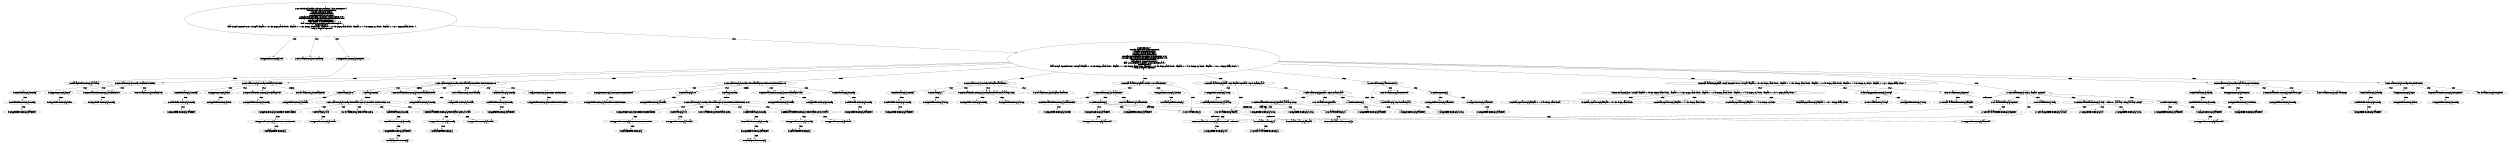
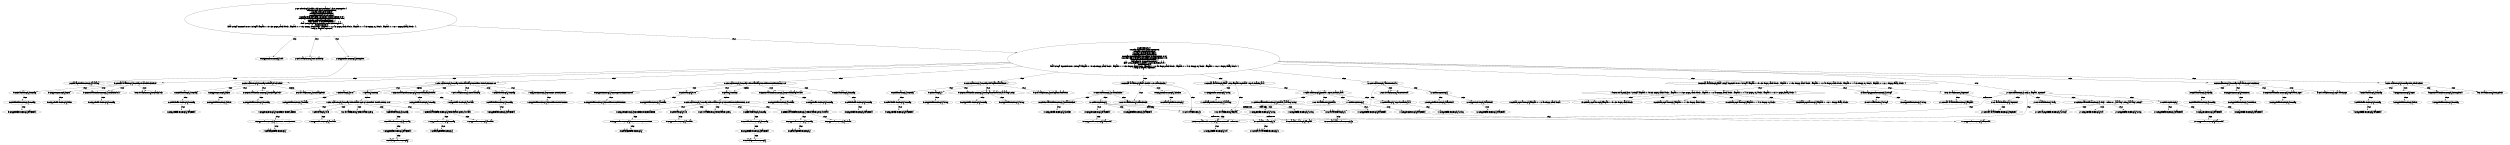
  digraph {
    node [shape=ellipse]
    n1 [label="2:CtTypeReferenceImpl@void"]
    n2 [label="2:CtVirtualElement@testSemantic2"]
    n3 [label="2:CtTypeReferenceImpl@Exception"]
    n4 [label="2:CtPackageReferenceImpl@java.lang"]
    n5 [label="3:CtExecutableReferenceImpl@setJavadocScope()"]
    n6 [label="3:CtTypeReferenceImpl@mConfig"]
    n7 [label="3:CtVirtualElement@setJavadocScope"]
    n8 [label="3:CtFieldReferenceImpl@mConfig"]
    n9 [label="3:CtTypeReferenceImpl@PlaceHold"]
    n10 [label="3:CtFieldReadImpl@mConfig"]
    n11 [label="3:CtTypeAccessImpl@NOTHING"]
    n12 [label="3:CtTypeReferenceImpl@NOTHING"]
    n13 [label="3:CtInvocationImpl@mConfig.setJavadocScope(NOTHING)"]
    n14 [label="4:CtExecutableReferenceImpl@setTryBlock()"]
    n15 [label="4:CtTypeReferenceImpl@mConfig"]
    n16 [label="4:CtVirtualElement@setTryBlock"]
    n17 [label="4:CtFieldReferenceImpl@mConfig"]
    n18 [label="4:CtTypeReferenceImpl@PlaceHold"]
    n19 [label="4:CtFieldReadImpl@mConfig"]
    n20 [label="4:CtTypeAccessImpl@TEXT"]
    n21 [label="4:CtTypeReferenceImpl@TEXT"]
    n22 [label="4:CtInvocationImpl@mConfig.setTryBlock(TEXT)"]
    n23 [label="5:CtExecutableReferenceImpl@setCatchBlock()"]
    n24 [label="5:CtTypeReferenceImpl@mConfig"]
    n25 [label="5:CtVirtualElement@setCatchBlock"]
    n26 [label="5:CtFieldReferenceImpl@mConfig"]
    n27 [label="5:CtTypeReferenceImpl@PlaceHold"]
    n28 [label="5:CtFieldReadImpl@mConfig"]
    n29 [label="5:CtTypeAccessImpl@TEXT"]
    n30 [label="5:CtTypeReferenceImpl@TEXT"]
-   n31 [label="5:CtInvocationImpl@mConfig.setCatchBlock(TEXT)"]
+   n31 [label="5:CtLocalVariableImpl@mConfig.setCatchBlock(TEXT)"]
    n32 [label="6:CtExecutableReferenceImpl@setFinallyBlock()"]
    n33 [label="6:CtTypeReferenceImpl@mConfig"]
    n34 [label="6:CtVirtualElement@setFinallyBlock"]
    n35 [label="6:CtFieldReferenceImpl@mConfig"]
    n36 [label="6:CtTypeReferenceImpl@PlaceHold"]
    n37 [label="6:CtFieldReadImpl@mConfig"]
    n38 [label="6:CtTypeAccessImpl@TEXT"]
    n39 [label="6:CtTypeReferenceImpl@TEXT"]
    n40 [label="6:CtInvocationImpl@mConfig.setFinallyBlock(TEXT)"]
    n41 [label="7:CtExecutableReferenceImpl@setBooleanFlag(boolean)"]
    n42 [label="7:CtTypeReferenceImpl@mConfig"]
    n43 [label="7:CtTypeReferenceImpl@boolean"]
    n44 [label="7:CtVirtualElement@setBooleanFlag"]
    n45 [label="7:CtFieldReferenceImpl@mConfig"]
    n46 [label="7:CtTypeReferenceImpl@PlaceHold"]
    n47 [label="7:CtFieldReadImpl@mConfig"]
    n48 [label="7:CtTypeAccessImpl@IGNORE_IMPORTS_PROP"]
    n49 [label="7:CtTypeReferenceImpl@IGNORE_IMPORTS_PROP"]
    n50 [label="7:CtLiteralImpl@true"]
    n51 [label="7:CtTypeReferenceImpl@boolean"]
    n52 [label="7:CtInvocationImpl@mConfig.setBooleanFlag(IGNORE_IMPORTS_PROP, true)"]
    n53 [label="7:Update@UPDATE"]
    n54 [label="7:CtInvocationImpl@mConfig.setBooleanProperty(IGNORE_IMPORTS_PROP, true)"]
    n55 [label="8:CtExecutableReferenceImpl@setBooleanFlag(boolean)"]
    n56 [label="8:CtTypeReferenceImpl@mConfig"]
    n57 [label="8:CtTypeReferenceImpl@boolean"]
    n58 [label="8:CtFieldReferenceImpl@mConfig"]
    n59 [label="8:CtTypeReferenceImpl@PlaceHold"]
    n60 [label="8:CtFieldReadImpl@mConfig"]
    n61 [label="8:CtTypeAccessImpl@IGNORE_LONG_ELL_PROP"]
    n62 [label="8:CtTypeReferenceImpl@IGNORE_LONG_ELL_PROP"]
    n63 [label="8:CtLiteralImpl@true"]
    n64 [label="8:CtTypeReferenceImpl@boolean"]
    n65 [label="8:CtInvocationImpl@mConfig.setBooleanFlag(IGNORE_LONG_ELL_PROP, true)"]
    n66 [label="8:Update@UPDATE"]
    n67 [label="8:CtInvocationImpl@mConfig.setBooleanProperty(IGNORE_LONG_ELL_PROP, true)"]
    n68 [label="9:CtExecutableReferenceImpl@setIllegalInstantiations(java.lang.String)"]
    n69 [label="9:CtTypeReferenceImpl@mConfig"]
    n70 [label="9:CtTypeReferenceImpl@String"]
    n71 [label="9:CtVirtualElement@setIllegalInstantiations"]
    n72 [label="9:CtFieldReferenceImpl@mConfig"]
    n73 [label="9:CtTypeReferenceImpl@PlaceHold"]
    n74 [label="9:CtFieldReadImpl@mConfig"]
    n75 [label="9:CtLiteralImpl@\"\""]
    n76 [label="9:CtTypeReferenceImpl@String"]
    n77 [label="9:CtInvocationImpl@mConfig.setIllegalInstantiations(\"\")"]
    n78 [label="10:CtTypeReferenceImpl@Checker"]
    n79 [label="10:CtPackageReferenceImpl@"]
    n80 [label="10:CtExecutableReferenceImpl@createChecker()"]
    n81 [label="10:CtTypeReferenceImpl@Checker"]
    n82 [label="10:CtVirtualElement@createChecker"]
    n83 [label="10:CtTypeAccessImpl@PlaceHold"]
    n84 [label="10:CtTypeReferenceImpl@PlaceHold"]
    n85 [label="10:CtThisAccessImpl@"]
    n86 [label="10:CtTypeReferenceImpl@PlaceHold"]
    n87 [label="10:CtVirtualElement@c"]
    n88 [label="12:CtVariableReadImpl@c"]
    n89 [label="21:CtVariableReadImpl@c"]
    n90 [label="10:CtInvocationImpl@createChecker()"]
    n91 [label="12:CtLocalVariableReferenceImpl@c"]
    n92 [label="21:CtLocalVariableReferenceImpl@c"]
    n93 [label="10:CtLocalVariableImpl@final Checker c = createChecker()"]
    n94 [label="11:CtTypeReferenceImpl@String"]
    n95 [label="11:CtPackageReferenceImpl@java.lang"]
    n96 [label="11:CtExecutableReferenceImpl@getPath(java.lang.String)"]
    n97 [label="11:CtTypeReferenceImpl@String"]
    n98 [label="11:CtTypeReferenceImpl@String"]
    n99 [label="11:CtVirtualElement@getPath"]
    n100 [label="11:CtTypeAccessImpl@PlaceHold"]
    n101 [label="11:CtTypeReferenceImpl@PlaceHold"]
    n102 [label="11:CtThisAccessImpl@"]
    n103 [label="11:CtTypeReferenceImpl@PlaceHold"]
    n104 [label="11:CtVirtualElement@filepath"]
    n105 [label="21:CtVariableReadImpl@filepath"]
    n106 [label="12:CtExecutableReferenceImpl@assertNotNull(<unknown>)"]
    n107 [label="11:CtLiteralImpl@\"InputSemantic.java\""]
    n108 [label="11:CtTypeReferenceImpl@String"]
    n109 [label="11:CtInvocationImpl@getPath(\"InputSemantic.java\")"]
    n110 [label="11:CtLocalVariableImpl@final String filepath = getPath(\"InputSemantic.java\")"]
    n111 [label="12:CtTypeReferenceImpl@null"]
    n112 [label="12:CtVirtualElement@assertNotNull"]
    n113 [label="12:CtTypeAccessImpl@PlaceHold"]
    n114 [label="12:CtTypeReferenceImpl@PlaceHold"]
    n115 [label="12:CtThisAccessImpl@"]
    n116 [label="12:CtTypeReferenceImpl@PlaceHold"]
    n117 [label="12:CtInvocationImpl@assertNotNull(c)"]
    n118 [label="13:CtVirtualElement@String[]"]
    n119 [label="13:CtArrayTypeReferenceImpl@String[]"]
    n120 [label="13:CtTypeReferenceImpl@String"]
    n121 [label="14:CtNewArrayImpl@new String[]\{ filepath + \":51:65: Empty catch block.\", filepath + \":71:52: Empty catch block.\", filepath + \":72:45: Empty catch block.\", filepath + \":74:13: Empty try block.\", filepath + \":76:17: Empty finally block.\" \}"]
    n122 [label="15:CtBinaryOperatorImpl@filepath + \":51:65: Empty catch block.\""]
    n123 [label="16:CtBinaryOperatorImpl@filepath + \":71:52: Empty catch block.\""]
    n124 [label="17:CtBinaryOperatorImpl@filepath + \":72:45: Empty catch block.\""]
    n125 [label="18:CtBinaryOperatorImpl@filepath + \":74:13: Empty try block.\""]
    n126 [label="19:CtBinaryOperatorImpl@filepath + \":76:17: Empty finally block.\""]
    n127 [label="13:CtVirtualElement@expected"]
    n128 [label="21:CtVariableReadImpl@expected"]
    n129 [label="21:CtLocalVariableReferenceImpl@filepath"]
    n130 [label="21:CtLocalVariableReferenceImpl@expected"]
    n131 [label="13:CtLocalVariableImpl@final String[] expected = new String[]\{ filepath + \":51:65: Empty catch block.\", filepath + \":71:52: Empty catch block.\", filepath + \":72:45: Empty catch block.\", filepath + \":74:13: Empty try block.\", filepath + \":76:17: Empty finally block.\" \}"]
    n132 [label="21:CtExecutableReferenceImpl@verify(<unknown>,java.lang.String,java.lang.String[])"]
    n133 [label="21:CtTypeReferenceImpl@null"]
    n134 [label="21:CtTypeReferenceImpl@String"]
    n135 [label="21:CtArrayTypeReferenceImpl@String[]"]
    n136 [label="21:CtVirtualElement@verify"]
    n137 [label="21:CtTypeAccessImpl@PlaceHold"]
    n138 [label="21:CtTypeReferenceImpl@PlaceHold"]
    n139 [label="21:CtThisAccessImpl@"]
    n140 [label="21:CtTypeReferenceImpl@PlaceHold"]
    n141 [label="21:CtInvocationImpl@verify(c, filepath, expected)"]
    n142 [label="2:CtBlockImpl@\{\n    mConfig.setJavadocScope(NOTHING);\n    mConfig.setTryBlock(TEXT);\n    mConfig.setCatchBlock(TEXT);\n    mConfig.setFinallyBlock(TEXT);\n    mConfig.setBooleanFlag(IGNORE_IMPORTS_PROP, true);\n    mConfig.setBooleanFlag(IGNORE_LONG_ELL_PROP, true);\n    mConfig.setIllegalInstantiations(\"\");\n    final Checker c = createChecker();\n    final String filepath = getPath(\"InputSemantic.java\");\n    assertNotNull(c);\n    final String[] expected = new String[]\{ filepath + \":51:65: Empty catch block.\", filepath + \":71:52: Empty catch block.\", filepath + \":72:45: Empty catch block.\", filepath + \":74:13: Empty try block.\", filepath + \":76:17: Empty finally block.\" \};\n    verify(c, filepath, expected);\n\}"]
    n143 [label="2:CtMethodImpl@public void testSemantic2() throws Exception \{\n    mConfig.setJavadocScope(NOTHING);\n    mConfig.setTryBlock(TEXT);\n    mConfig.setCatchBlock(TEXT);\n    mConfig.setFinallyBlock(TEXT);\n    mConfig.setBooleanFlag(IGNORE_IMPORTS_PROP, true);\n    mConfig.setBooleanFlag(IGNORE_LONG_ELL_PROP, true);\n    mConfig.setIllegalInstantiations(\"\");\n    final Checker c = createChecker();\n    final String filepath = getPath(\"InputSemantic.java\");\n    assertNotNull(c);\n    final String[] expected = new String[]\{ filepath + \":51:65: Empty catch block.\", filepath + \":71:52: Empty catch block.\", filepath + \":72:45: Empty catch block.\", filepath + \":74:13: Empty try block.\", filepath + \":76:17: Empty finally block.\" \};\n    verify(c, filepath, expected);\n\}"]
    n144 [label="7:CtFieldReadImpl@mConfig"]
    n145 [label="7:CtExecutableReferenceImpl@setBooleanProperty(boolean)"]
    n146 [label="7:CtTypeAccessImpl@IGNORE_IMPORTS_PROP"]
    n147 [label="7:CtLiteralImpl@true"]
    n148 [label="7:CtVirtualElement@setBooleanProperty"]
    n149 [label="7:CtPackageReferenceImpl@"]
    n150 [label="7:CtTypeReferenceImpl@PlaceHold"]
    n151 [label="7:CtFieldReferenceImpl@mConfig"]
    n152 [label="7:CtPackageReferenceImpl@"]
    n153 [label="7:CtTypeReferenceImpl@mConfig"]
    n154 [label="7:CtTypeReferenceImpl@boolean"]
    n155 [label="7:CtPackageReferenceImpl@"]
    n156 [label="7:CtTypeReferenceImpl@IGNORE_IMPORTS_PROP"]
    n157 [label="7:CtTypeReferenceImpl@boolean"]
    n158 [label="8:CtFieldReadImpl@mConfig"]
    n159 [label="8:CtExecutableReferenceImpl@setBooleanProperty(boolean)"]
    n160 [label="8:CtTypeAccessImpl@IGNORE_LONG_ELL_PROP"]
    n161 [label="8:CtLiteralImpl@true"]
    n162 [label="8:CtVirtualElement@setBooleanProperty"]
    n163 [label="8:CtPackageReferenceImpl@"]
    n164 [label="8:CtTypeReferenceImpl@PlaceHold"]
    n165 [label="8:CtFieldReferenceImpl@mConfig"]
    n166 [label="8:CtPackageReferenceImpl@"]
    n167 [label="8:CtTypeReferenceImpl@mConfig"]
    n168 [label="8:CtTypeReferenceImpl@boolean"]
    n169 [label="8:CtPackageReferenceImpl@"]
    n170 [label="8:CtTypeReferenceImpl@IGNORE_LONG_ELL_PROP"]
    n171 [label="8:CtTypeReferenceImpl@boolean"]
    n3 -> n4 [label=AST]
    n5 -> n6 [label=AST]
    n8 -> n9 [label=AST]
    n10 -> n8 [label=AST]
    n11 -> n12 [label=AST]
    n13 -> n5 [label=AST]
    n13 -> n7 [label=AST]
    n13 -> n10 [label=AST]
    n13 -> n11 [label=AST]
    n14 -> n15 [label=AST]
    n17 -> n18 [label=AST]
    n19 -> n17 [label=AST]
    n20 -> n21 [label=AST]
    n22 -> n14 [label=AST]
    n22 -> n16 [label=AST]
    n22 -> n19 [label=AST]
    n22 -> n20 [label=AST]
    n23 -> n24 [label=AST]
    n26 -> n27 [label=AST]
    n28 -> n26 [label=AST]
    n29 -> n30 [label=AST]
    n31 -> n23 [label=AST]
    n31 -> n25 [label=AST]
    n31 -> n28 [label=AST]
    n31 -> n29 [label=AST]
    n32 -> n33 [label=AST]
    n35 -> n36 [label=AST]
    n37 -> n35 [label=AST]
    n38 -> n39 [label=AST]
    n40 -> n32 [label=AST]
    n40 -> n34 [label=Action]
    n40 -> n37 [label=AST]
    n40 -> n38 [label=AST]
    n41 -> n42 [label=AST]
    n41 -> n43 [label=AST]
    n45 -> n46 [label=AST]
    n47 -> n45 [label=AST]
    n48 -> n49 [label=AST]
    n50 -> n51 [label=AST]
    n52 -> n41 [label=AST]
    n52 -> n44 [label=AST]
    n52 -> n47 [label=AST]
    n52 -> n48 [label=AST]
    n52 -> n50 [label=AST]
    n52 -> n53 [label=Action]
    n53 -> n54 [label=Action]
    n54 -> n144 [label=AST]
    n54 -> n145 [label=AST]
    n54 -> n146 [label=AST]
    n54 -> n147 [label=AST]
    n54 -> n148 [label=AST]
    n55 -> n56 [label=AST]
    n55 -> n57 [label=AST]
    n58 -> n59 [label=AST]
    n60 -> n58 [label=AST]
    n61 -> n62 [label=AST]
    n63 -> n64 [label=AST]
    n65 -> n55 [label=AST]
    n65 -> n60 [label=AST]
    n65 -> n61 [label=AST]
    n65 -> n63 [label=AST]
    n65 -> n66 [label=Action]
    n66 -> n67 [label=Action]
    n67 -> n158 [label=AST]
    n67 -> n159 [label=AST]
    n67 -> n160 [label=AST]
    n67 -> n161 [label=AST]
    n67 -> n162 [label=AST]
    n68 -> n69 [label=AST]
    n68 -> n70 [label=AST]
    n72 -> n73 [label=AST]
    n74 -> n72 [label=AST]
    n75 -> n76 [label=AST]
    n77 -> n68 [label=AST]
    n77 -> n71 [label=AST]
    n77 -> n74 [label=AST]
    n77 -> n75 [label=AST]
    n78 -> n79 [label=AST]
    n80 -> n81 [label=AST]
    n83 -> n84 [label=AST]
    n85 -> n83 [label=AST]
    n85 -> n86 [label=AST]
    n85 -> n87 [label="Data Dep"]
    n85 -> n88 [label="Define-Use"]
    n87 -> n89 [label="Define-Use"]
    n88 -> n91 [label=AST]
    n89 -> n92 [label=AST]
    n90 -> n80 [label=AST]
    n90 -> n82 [label=AST]
    n90 -> n85 [label=AST]
    n93 -> n78 [label=AST]
    n93 -> n87 [label=AST]
-   n93 -> n90 [label=AST]
+   n93 -> n82 [label=AST]
    n94 -> n95 [label=AST]
    n96 -> n97 [label=AST]
    n96 -> n98 [label=AST]
    n100 -> n101 [label=AST]
    n102 -> n100 [label=AST]
    n102 -> n103 [label=AST]
    n102 -> n104 [label="Data Dep"]
    n104 -> n105 [label="Define-Use"]
    n104 -> n106 [label=AST]
    n106 -> n111 [label=AST]
    n107 -> n108 [label=AST]
    n109 -> n96 [label=AST]
    n109 -> n99 [label=AST]
    n109 -> n102 [label=AST]
    n109 -> n107 [label=AST]
    n110 -> n94 [label=AST]
    n110 -> n104 [label=AST]
    n110 -> n109 [label=AST]
    n113 -> n114 [label=AST]
    n115 -> n113 [label=AST]
    n115 -> n116 [label=AST]
    n117 -> n88 [label=AST]
    n117 -> n112 [label=AST]
    n117 -> n115 [label=AST]
    n119 -> n118 [label=AST]
    n119 -> n120 [label=AST]
    n121 -> n122 [label=AST]
    n121 -> n123 [label=AST]
    n121 -> n124 [label=AST]
    n121 -> n125 [label=AST]
    n121 -> n126 [label=AST]
    n127 -> n128 [label="Define-Use"]
    n127 -> n129 [label=AST]
    n128 -> n130 [label=AST]
    n131 -> n119 [label=AST]
    n131 -> n121 [label=AST]
    n131 -> n127 [label=AST]
    n132 -> n133 [label=AST]
    n132 -> n134 [label=AST]
    n132 -> n135 [label=AST]
    n137 -> n138 [label=AST]
    n139 -> n137 [label=AST]
    n139 -> n140 [label=AST]
    n141 -> n89 [label=AST]
    n141 -> n105 [label=AST]
    n141 -> n128 [label=AST]
    n141 -> n132 [label=AST]
    n141 -> n136 [label=AST]
    n141 -> n139 [label=AST]
    n142 -> n13 [label=AST]
    n142 -> n22 [label=AST]
    n142 -> n31 [label=AST]
    n142 -> n40 [label=AST]
    n142 -> n52 [label=AST]
    n142 -> n65 [label=AST]
    n142 -> n77 [label=AST]
    n142 -> n93 [label=AST]
    n142 -> n110 [label=AST]
    n142 -> n117 [label=AST]
    n142 -> n131 [label=AST]
    n142 -> n141 [label=AST]
    n143 -> n1 [label=AST]
    n143 -> n2 [label=AST]
    n143 -> n3 [label=AST]
    n143 -> n142 [label=AST]
    n144 -> n151 [label=AST]
    n145 -> n153 [label=AST]
    n145 -> n154 [label=AST]
    n146 -> n156 [label=AST]
    n147 -> n157 [label=AST]
    n150 -> n149 [label=AST]
    n151 -> n150 [label=AST]
    n153 -> n152 [label=AST]
    n156 -> n155 [label=AST]
    n158 -> n165 [label=AST]
    n159 -> n167 [label=AST]
    n159 -> n168 [label=AST]
    n160 -> n170 [label=AST]
    n161 -> n171 [label=AST]
    n164 -> n163 [label=AST]
    n165 -> n164 [label=AST]
    n167 -> n166 [label=AST]
    n170 -> n169 [label=AST]
  }
